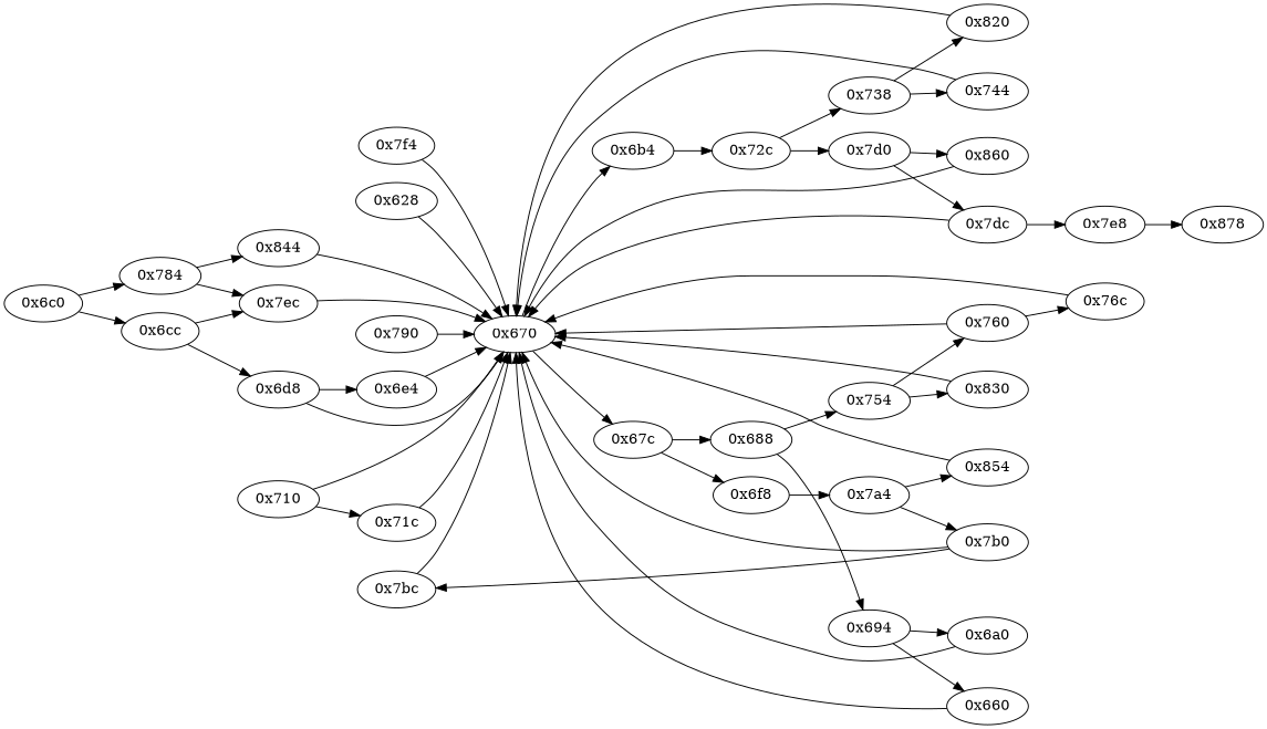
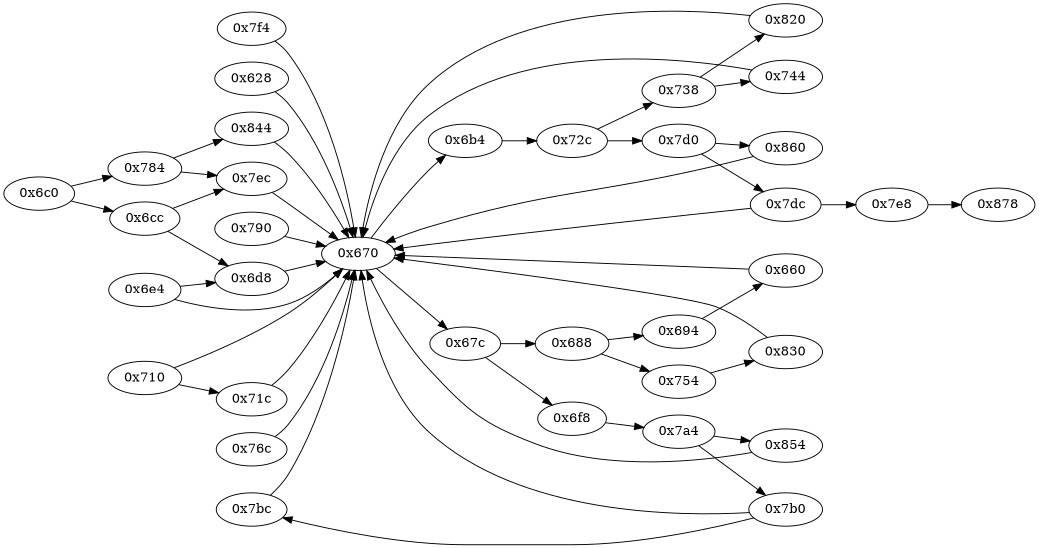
  strict digraph {
    rankdir=LR
    node [opcode="[u'ldr', u'cmp', u'b']"]
    "0x7bc" [opcode="[u'ldr', u'add', u'str', u'ldr', u'b']"]
    "0x670"
    "0x6b4"
    "0x67c"
    "0x72c"
    "0x688"
    "0x6f8"
    "0x844" [opcode="[u'ldrb', u'str', u'ldr', u'b']"]
    "0x784"
    "0x7ec" [opcode="[u'ldr', u'b']"]
    "0x790" [opcode="[u'ldr', u'cmp', u'ldr', u'mov', u'b']"]
    "0x7b0"
-   "0x6a0" [opcode="[u'ldr', u'mov', u'bl', u'ldr', u'b']"]
    "0x7a4"
    "0x854" [opcode="[u'mov', u'mov', u'b']"]
    "0x860" [opcode="[u'cmp', u'mov', u'mov', u'strb', u'ldr', u'b']"]
    "0x6e4" [opcode="[u'mov', u'bl', u'mov', u'mov', u'b']"]
    "0x710"
    "0x71c" [opcode="[u'ldr', u'str', u'ldr', u'b']"]
    "0x6c0"
    "0x6cc"
    "0x738"
    "0x7d0"
    "0x754"
    "0x694"
    "0x820" [opcode="[u'mov', u'bl', u'ldr', u'b']"]
    "0x7e8" [opcode="[u'b']"]
    "0x878" [opcode="[u'mov', u'sub', u'pop']"]
    "0x744" [opcode="[u'ldr', u'cmp', u'ldr', u'b']"]
    "0x6d8"
    "0x76c" [opcode="[u'ldrb', u'ldr', u'ldr', u'cmp', u'mov', u'b']"]
-   "0x760"
    "0x830" [opcode="[u'ldr', u'ldr', u'str', u'ldr', u'b']"]
    "0x7dc"
    "0x660" [opcode="[u'ldr', u'cmp', u'mov', u'mov']"]
    "0x7f4" [opcode="[u'str', u'ldr', u'ldr', u'ldrb', u'strb', u'ldr', u'ldr', u'ldrb', u'cmp', u'mov', u'b']"]
    "0x628" [opcode="[u'push', u'add', u'sub', u'mov', u'add', u'ldr', u'str', u'ldr', u'ldr', u'ldr', u'add', u'ldr', u'add', u'b']"]
    "0x7bc" -> "0x670"
    "0x670" -> "0x6b4"
    "0x670" -> "0x67c"
    "0x6b4" -> "0x72c"
    "0x67c" -> "0x688"
    "0x67c" -> "0x6f8"
    "0x72c" -> "0x738"
    "0x72c" -> "0x7d0"
    "0x688" -> "0x754"
    "0x688" -> "0x694"
    "0x6f8" -> "0x7a4"
    "0x844" -> "0x670"
    "0x784" -> "0x844"
    "0x784" -> "0x7ec"
    "0x7ec" -> "0x670"
    "0x790" -> "0x670"
    "0x7b0" -> "0x7bc"
    "0x7b0" -> "0x670"
-   "0x6a0" -> "0x670"
    "0x7a4" -> "0x7b0"
    "0x7a4" -> "0x854"
    "0x854" -> "0x670"
    "0x860" -> "0x670"
    "0x6e4" -> "0x670"
    "0x710" -> "0x670"
    "0x710" -> "0x71c"
    "0x71c" -> "0x670"
    "0x6c0" -> "0x784"
    "0x6c0" -> "0x6cc"
    "0x6cc" -> "0x7ec"
    "0x6cc" -> "0x6d8"
    "0x738" -> "0x820"
    "0x738" -> "0x744"
    "0x7d0" -> "0x860"
    "0x7d0" -> "0x7dc"
-   "0x754" -> "0x760"
    "0x754" -> "0x830"
-   "0x694" -> "0x6a0"
    "0x694" -> "0x660"
    "0x820" -> "0x670"
    "0x7e8" -> "0x878"
    "0x744" -> "0x670"
    "0x6d8" -> "0x670"
-   "0x6d8" -> "0x6e4"
+   "0x6e4" -> "0x6d8"
    "0x76c" -> "0x670"
-   "0x760" -> "0x670"
-   "0x760" -> "0x76c"
    "0x830" -> "0x670"
    "0x7dc" -> "0x670"
    "0x7dc" -> "0x7e8"
    "0x660" -> "0x670"
    "0x7f4" -> "0x670"
    "0x628" -> "0x670"
  }
